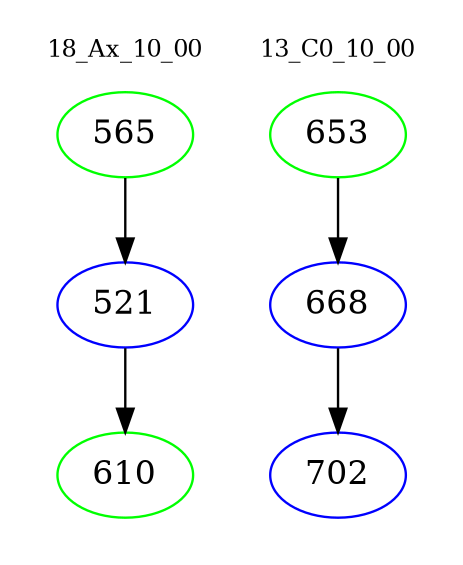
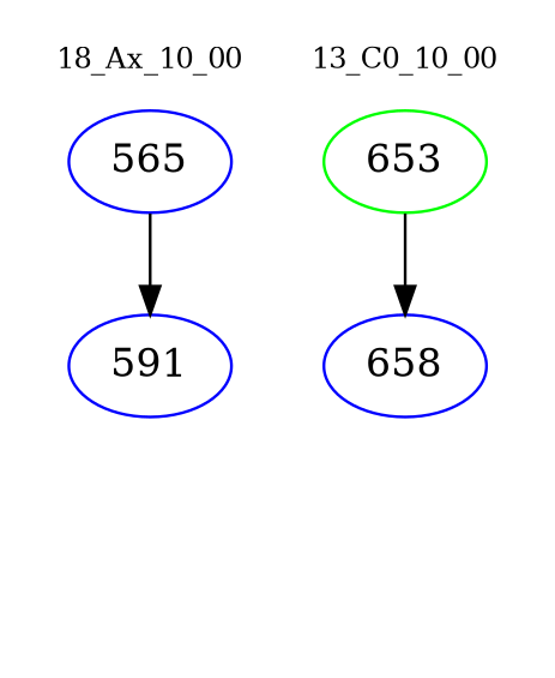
  digraph {
    node [color=blue]
    edge [color=black]
-   n1 [label=521]
-   n2 [color=green label=565]
-   n3 [color=green label=610]
-   n4 [label=668]
+   n1 [label=591]
+   n2 [label=565]
+   n4 [label=658]
    n5 [color=green label=653]
-   n6 [label=702]
    subgraph cluster_1 {
      color=white
      fontsize=10
      label="18_Ax_10_00"
      n1
      n2
-     n3
    }
    subgraph cluster_2 {
      color=white
      fontsize=10
      label="13_C0_10_00"
      n4
      n5
-     n6
    }
-   n1 -> n3
    n2 -> n1
-   n4 -> n6
    n5 -> n4
  }
